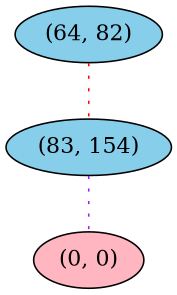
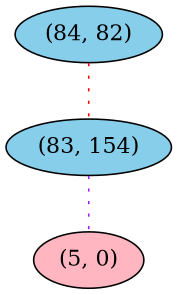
  graph {
    node [fillcolor=skyblue style=filled]
    edge [style=dotted]
-   "(84, 82)" [label="(64, 82)"]
+   "(84, 82)"
    "(83, 154)"
-   "(0, 0)" [fillcolor=lightpink]
+   "(0, 0)" [fillcolor=lightpink label="(5, 0)"]
    "(84, 82)" -- "(83, 154)" [color=red weight=1]
    "(83, 154)" -- "(0, 0)" [color=purple weight=4]
  }
